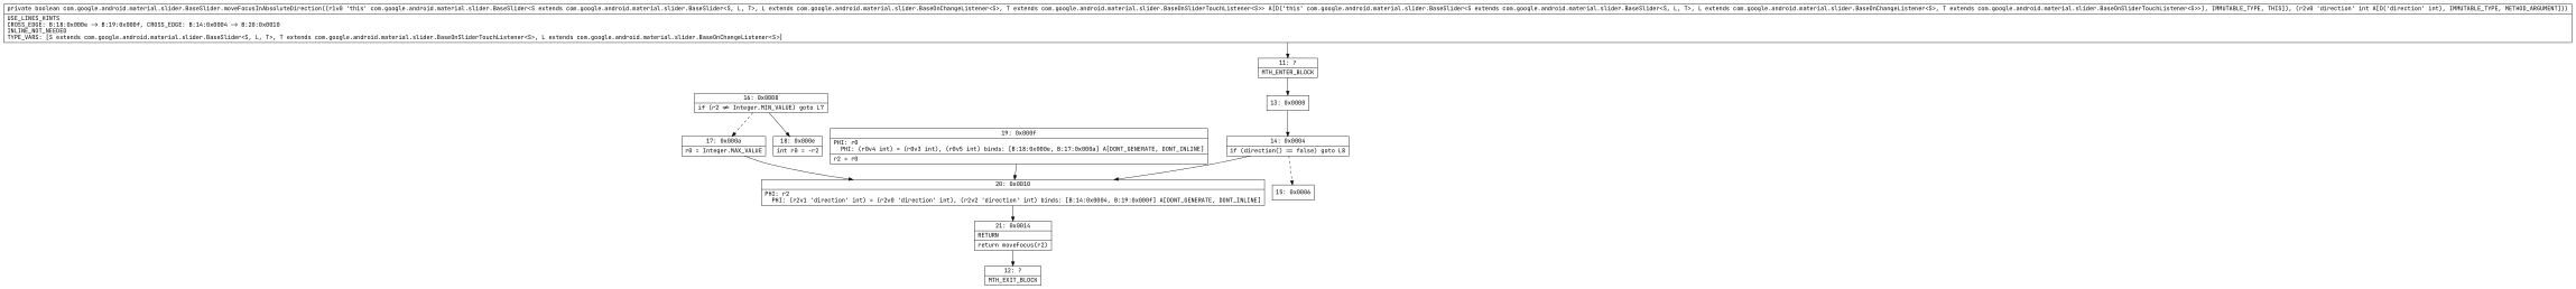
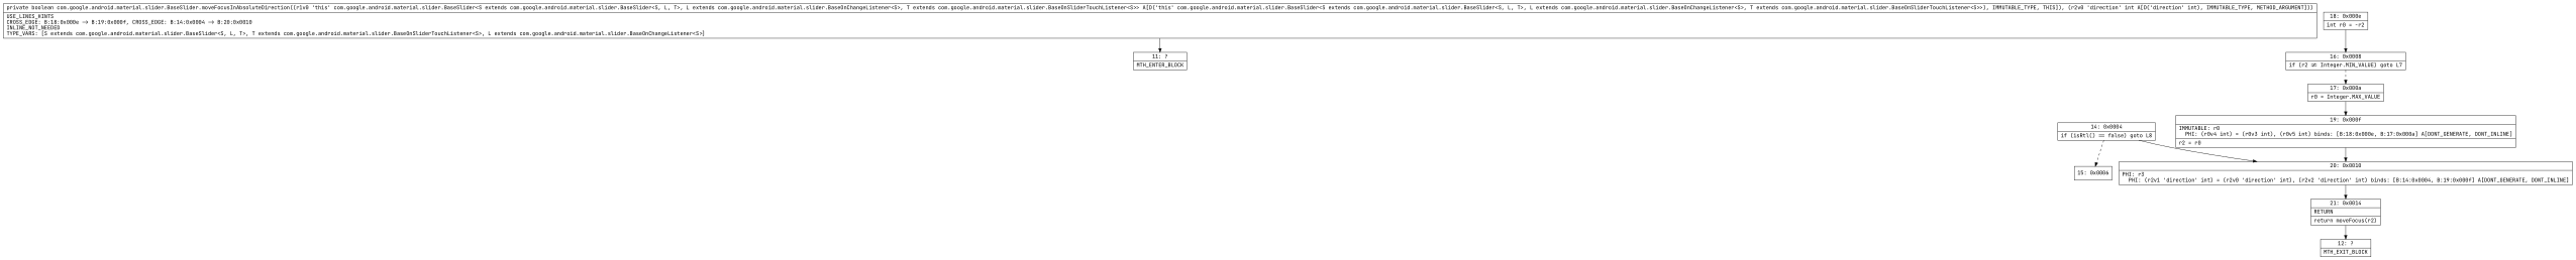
  digraph {
    fontname="JetBrains Mono"
    node [fontname="JetBrains Mono" shape=record]
    edge [fontname="JetBrains Mono"]
    n1 [label="{11\:\ ?|MTH_ENTER_BLOCK\l}"]
-   n2 [label="{13\:\ 0x0000}"]
-   n3 [label="{14\:\ 0x0004|if (direction() == false) goto L8\l}"]
+   n3 [label="{14\:\ 0x0004|if (isRtl() == false) goto L8\l}"]
    n4 [label="{15\:\ 0x0006}"]
-   n5 [label="{20\:\ 0x0010|PHI: r2 \l  PHI: (r2v1 'direction' int) = (r2v0 'direction' int), (r2v2 'direction' int) binds: [B:14:0x0004, B:19:0x000f] A[DONT_GENERATE, DONT_INLINE]\l}"]
+   n5 [label="{20\:\ 0x0010|PHI: r3 \l  PHI: (r2v1 'direction' int) = (r2v0 'direction' int), (r2v2 'direction' int) binds: [B:14:0x0004, B:19:0x000f] A[DONT_GENERATE, DONT_INLINE]\l}"]
    n6 [label="{21\:\ 0x0014|RETURN\l|return moveFocus(r2)\l}"]
    n7 [label="{16\:\ 0x0008|if (r2 != Integer.MIN_VALUE) goto L7\l}"]
    n8 [label="{17\:\ 0x000a|r0 = Integer.MAX_VALUE\l}"]
    n9 [label="{18\:\ 0x000e|int r0 = \-r2\l}"]
-   n10 [label="{19\:\ 0x000f|PHI: r0 \l  PHI: (r0v4 int) = (r0v3 int), (r0v5 int) binds: [B:18:0x000e, B:17:0x000a] A[DONT_GENERATE, DONT_INLINE]\l|r2 = r0\l}"]
+   n10 [label="{19\:\ 0x000f|IMMUTABLE: r0 \l  PHI: (r0v4 int) = (r0v3 int), (r0v5 int) binds: [B:18:0x000e, B:17:0x000a] A[DONT_GENERATE, DONT_INLINE]\l|r2 = r0\l}"]
    n11 [label="{12\:\ ?|MTH_EXIT_BLOCK\l}"]
    n12 [label="{private boolean com.google.android.material.slider.BaseSlider.moveFocusInAbsoluteDirection((r1v0 'this' com.google.android.material.slider.BaseSlider\<S extends com.google.android.material.slider.BaseSlider\<S, L, T\>, L extends com.google.android.material.slider.BaseOnChangeListener\<S\>, T extends com.google.android.material.slider.BaseOnSliderTouchListener\<S\>\> A[D('this' com.google.android.material.slider.BaseSlider\<S extends com.google.android.material.slider.BaseSlider\<S, L, T\>, L extends com.google.android.material.slider.BaseOnChangeListener\<S\>, T extends com.google.android.material.slider.BaseOnSliderTouchListener\<S\>\>), IMMUTABLE_TYPE, THIS]), (r2v0 'direction' int A[D('direction' int), IMMUTABLE_TYPE, METHOD_ARGUMENT]))  | USE_LINES_HINTS\lCROSS_EDGE: B:18:0x000e \-\> B:19:0x000f, CROSS_EDGE: B:14:0x0004 \-\> B:20:0x0010\lINLINE_NOT_NEEDED\lTYPE_VARS: [S extends com.google.android.material.slider.BaseSlider\<S, L, T\>, T extends com.google.android.material.slider.BaseOnSliderTouchListener\<S\>, L extends com.google.android.material.slider.BaseOnChangeListener\<S\>]\l}"]
-   n1 -> n2
-   n2 -> n3
    n3 -> n4 [style=dashed]
    n3 -> n5
    n5 -> n6
    n6 -> n11
    n7 -> n8 [style=dashed]
-   n7 -> n9
-   n8 -> n5
+   n9 -> n7
+   n8 -> n10
    n10 -> n5
    n12 -> n1
  }
